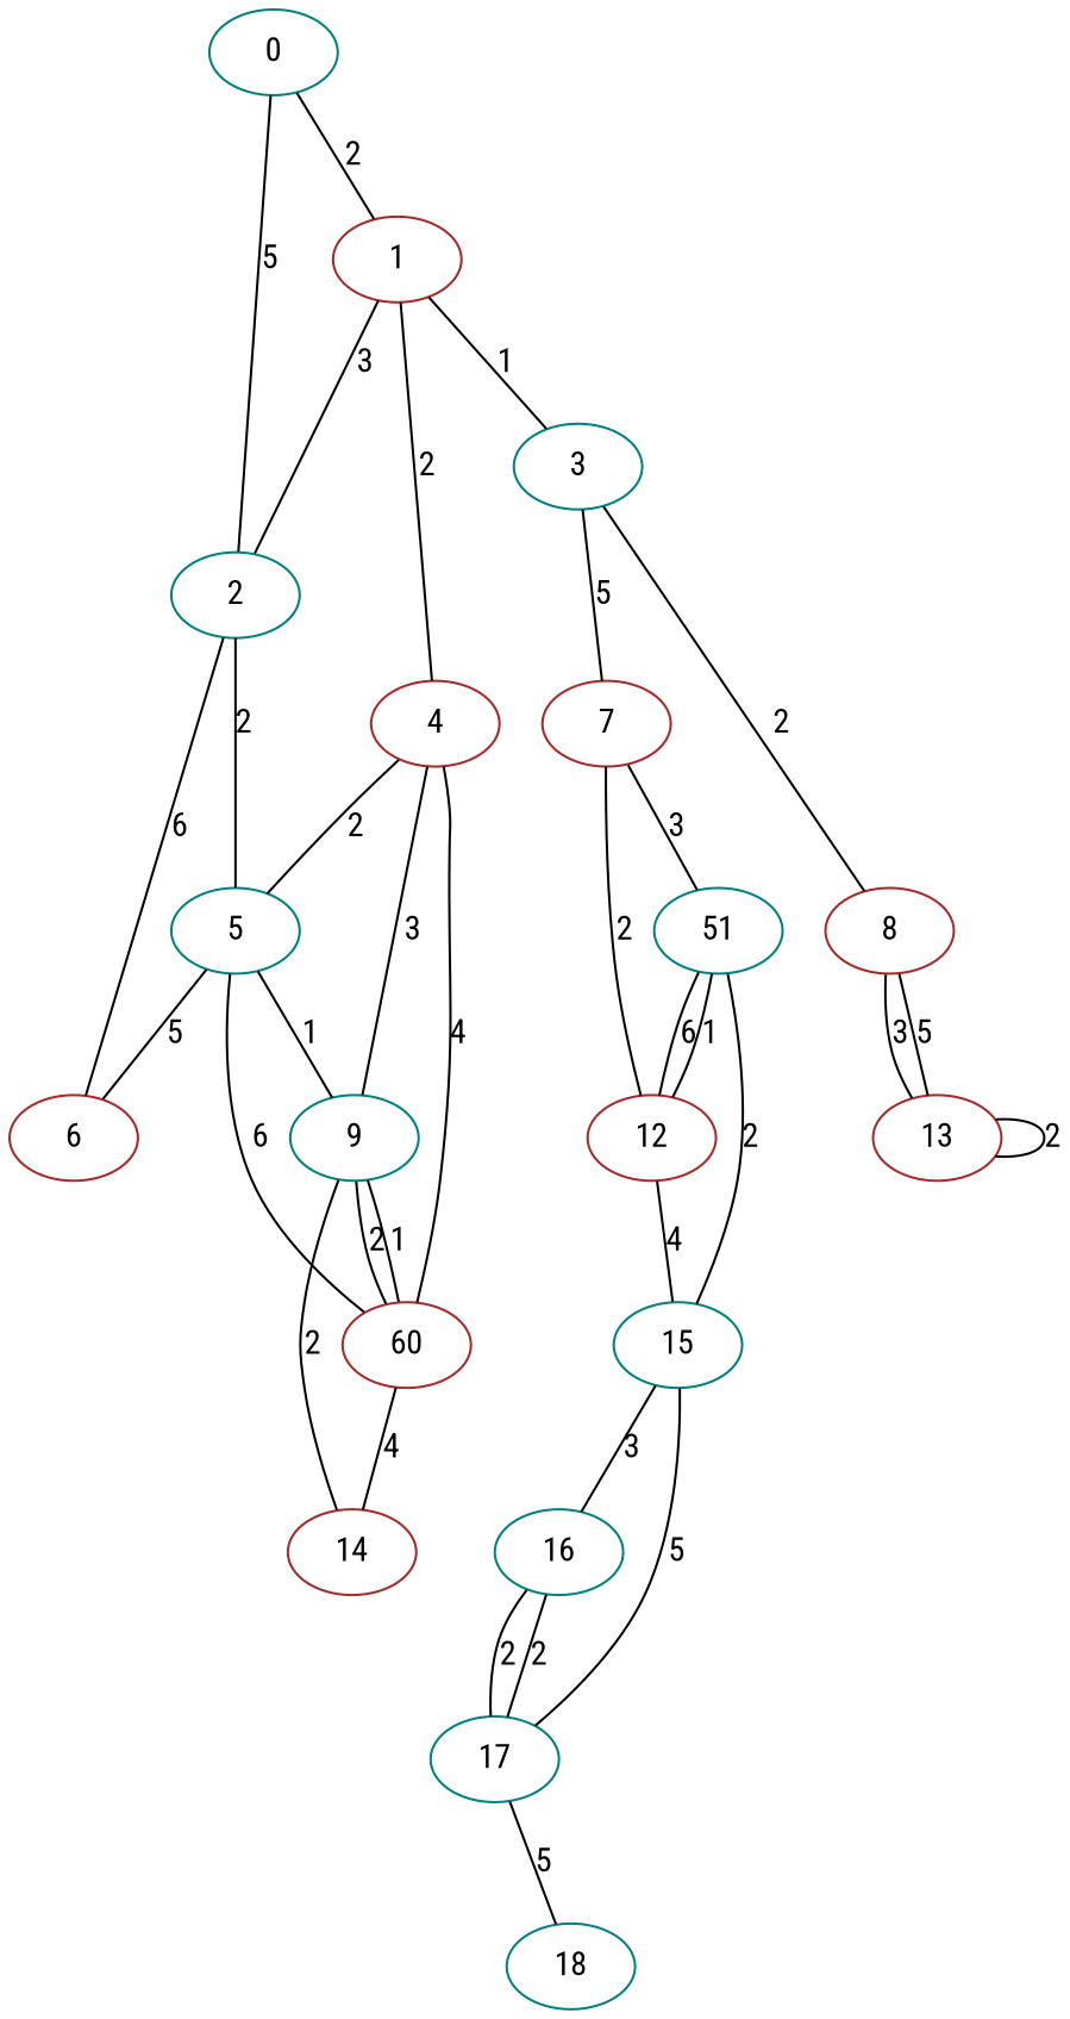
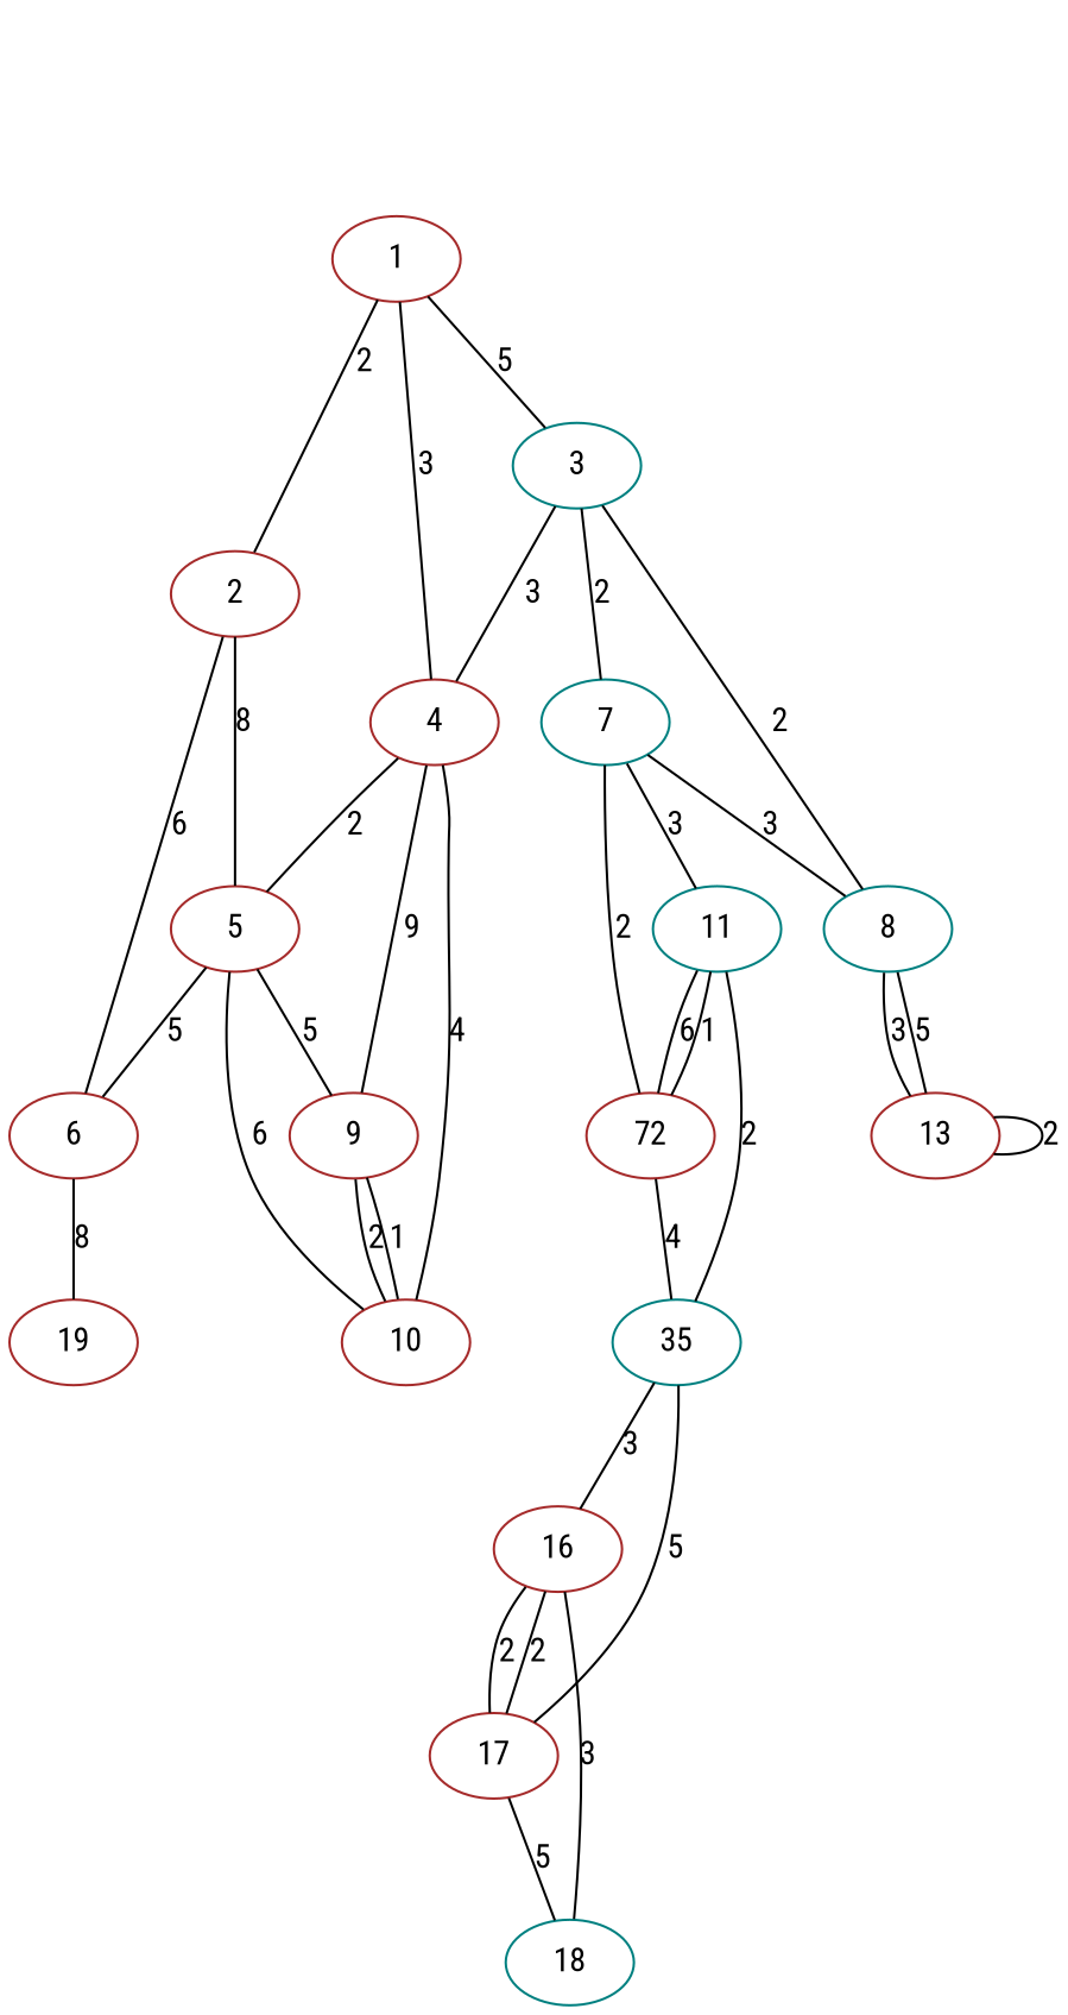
  graph {
    fontname="Roboto Condensed"
    node [color=brown fontname="Roboto Condensed" weight=1]
    edge [fontname="Roboto Condensed"]
-   0 [color=teal]
    1
-   2 [color=teal]
+   2
    3 [color=teal]
    4
-   5 [color=teal]
+   5
    6
-   7
-   8
-   9 [color=teal]
-   10 [label=60]
-   11 [color=teal label=51]
-   12
+   7 [color=teal]
+   8 [color=teal]
+   9
+   10
+   19 [weight=4]
+   11 [color=teal]
+   12 [label=72]
    13 [weight=2]
-   14
-   15 [color=teal]
-   16 [color=teal]
-   17 [color=teal]
+   15 [color=teal label=35]
+   16
+   17
    18 [color=teal]
-   0 -- 1 [label=2]
-   0 -- 2 [label=5]
-   1 -- 2 [label=3]
-   1 -- 3 [label=1]
-   1 -- 4 [label=2]
-   2 -- 5 [label=2]
+   1 -- 2 [label=2]
+   1 -- 3 [label=5]
+   1 -- 4 [label=3]
+   2 -- 5 [label=8]
    2 -- 6 [label=6]
-   3 -- 7 [label=5]
+   3 -- 4 [label=3]
+   3 -- 7 [label=2]
    3 -- 8 [label=2]
    4 -- 5 [label=2]
-   4 -- 9 [label=3]
+   4 -- 9 [label=9]
    4 -- 10 [label=4]
    5 -- 6 [label=5]
-   5 -- 9 [label=1]
+   5 -- 9 [label=5]
    5 -- 10 [label=6]
+   6 -- 19 [label=8]
+   7 -- 8 [label=3]
    7 -- 11 [label=3]
    7 -- 12 [label=2]
    8 -- 13 [label=3]
    8 -- 13 [label=5]
    9 -- 10 [label=1]
    9 -- 10 [label=2]
-   9 -- 14 [label=2]
-   10 -- 14 [label=4]
    11 -- 12 [label=6]
    11 -- 12 [label=1]
    11 -- 15 [label=2]
    12 -- 15 [label=4]
    13 -- 13 [label=2]
    15 -- 16 [label=3]
    15 -- 17 [label=5]
    16 -- 17 [label=2]
    16 -- 17 [label=2]
+   16 -- 18 [label=3]
    17 -- 18 [label=5]
  }
